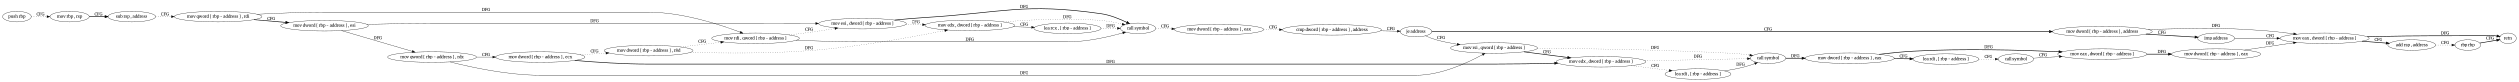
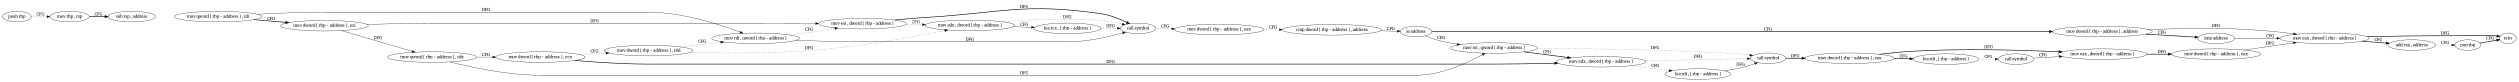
  digraph {
    fontname=Merriweather
    rankdir=LR
    node [fontname=Merriweather]
    edge [fontname=Merriweather style=dotted]
    n1 [label="push rbp"]
    n2 [label="mov rbp , rsp"]
    n3 [label="sub rsp , address"]
    n4 [label="mov qword [ rbp - address ] , rdi"]
    n5 [label="mov dword [ rbp - address ] , esi"]
    n6 [label="mov rdi , qword [ rbp - address ]"]
    n7 [label="mov qword [ rbp - address ] , rdx"]
    n8 [label="mov esi , dword [ rbp - address ]"]
    n9 [label="call symbol"]
    n10 [label="mov dword [ rbp - address ] , ecx"]
    n11 [label="mov rsi , qword [ rbp - address ]"]
    n12 [label="mov edx , dword [ rbp - address ]"]
    n13 [label="mov dword [ rbp - address ] , r8d"]
    n14 [label="mov edx , dword [ rbp - address ]"]
    n15 [label="call symbol"]
    n16 [label="lea rdi , [ rbp - address ]"]
    n17 [label="lea rcx , [ rbp - address ]"]
    n18 [label="mov dword [ rbp - address ] , eax"]
    n19 [label="cmp dword [ rbp - address ] , address"]
    n20 [label="je address"]
    n21 [label="mov dword [ rbp - address ] , address"]
    n22 [label="mov eax , dword [ rbp - address ]"]
    n23 [label="jmp address"]
    n24 [label="mov dword [ rbp - address ] , eax"]
    n25 [label="add rsp , address"]
    n26 [label=retn]
    n27 [label="lea rdi , [ rbp - address ]"]
    n28 [label="mov eax , dword [ rbp - address ]"]
    n29 [label="call symbol"]
    n30 [label="mov dword [ rbp - address ] , eax"]
-   n31 [label="rbp rbp"]
+   n31 [label="pop rbp"]
    n1 -> n2 [label=CFG]
    n2 -> n3 [label=CFG style=bold]
-   n3 -> n4 [label=CFG]
    n4 -> n5 [label=CFG style=bold]
    n4 -> n6 [label=DFG style=solid]
    n5 -> n7 [label=DFG style=solid]
    n5 -> n8 [label=DFG style=solid]
    n6 -> n8 [label=CFG]
    n6 -> n9 [label=DFG style=solid]
    n7 -> n10 [label=CFG style=solid]
    n7 -> n11 [label=DFG style=solid]
    n8 -> n9 [label=DFG style=bold]
    n8 -> n12 [label=CFG]
    n9 -> n18 [label=CFG]
    n10 -> n13 [label=CFG]
    n10 -> n14 [label=DFG style=bold]
    n11 -> n14 [label=CFG style=bold]
    n11 -> n15 [label=DFG]
    n12 -> n9 [label=DFG]
    n12 -> n17 [label=CFG style=solid]
    n13 -> n6 [label=CFG]
    n13 -> n12 [label=DFG]
    n14 -> n15 [label=DFG]
    n14 -> n16 [label=CFG]
    n15 -> n24 [label=DFG style=bold]
    n16 -> n15 [label=DFG style=solid]
    n17 -> n9 [label=DFG]
    n18 -> n19 [label=CFG]
    n19 -> n20 [label=CFG style=solid]
    n20 -> n11 [label=CFG style=solid]
    n20 -> n21 [label=CFG style=bold]
    n21 -> n22 [label=DFG style=solid]
    n21 -> n23 [label=CFG style=bold]
    n22 -> n25 [label=CFG style=bold]
    n22 -> n26 [label=DFG style=bold]
    n23 -> n22 [label=CFG style=solid]
    n24 -> n27 [label=CFG style=bold]
    n24 -> n28 [label=DFG style=bold]
    n25 -> n31 [label=CFG]
    n27 -> n29 [label=CFG]
    n28 -> n30 [label=DFG style=bold]
    n29 -> n28 [label=CFG style=solid]
    n30 -> n22 [label=DFG style=solid]
    n31 -> n26 [label=CFG style=bold]
  }
